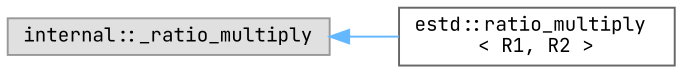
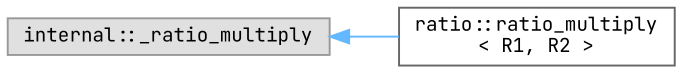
  digraph {
    rankdir=LR
    fontname="JetBrains Mono"
    node [fontname="JetBrains Mono" fontsize=10 shape=box style=filled]
    n1 [color=grey60 fillcolor="#E0E0E0" height=0.2 label="internal::_ratio_multiply" width=0.4]
-   n2 [color=grey40 fillcolor=white height=0.2 label="estd::ratio_multiply\l\< R1, R2 \>" width=0.4]
+   n2 [color=grey40 fillcolor=white height=0.2 label="ratio::ratio_multiply\l\< R1, R2 \>" width=0.4]
    n1 -> n2 [color=steelblue1 dir=back fontname="JetBrains Mono" fontsize=10 labelfontname=Helvetica labelfontsize=10 style=solid]
  }
